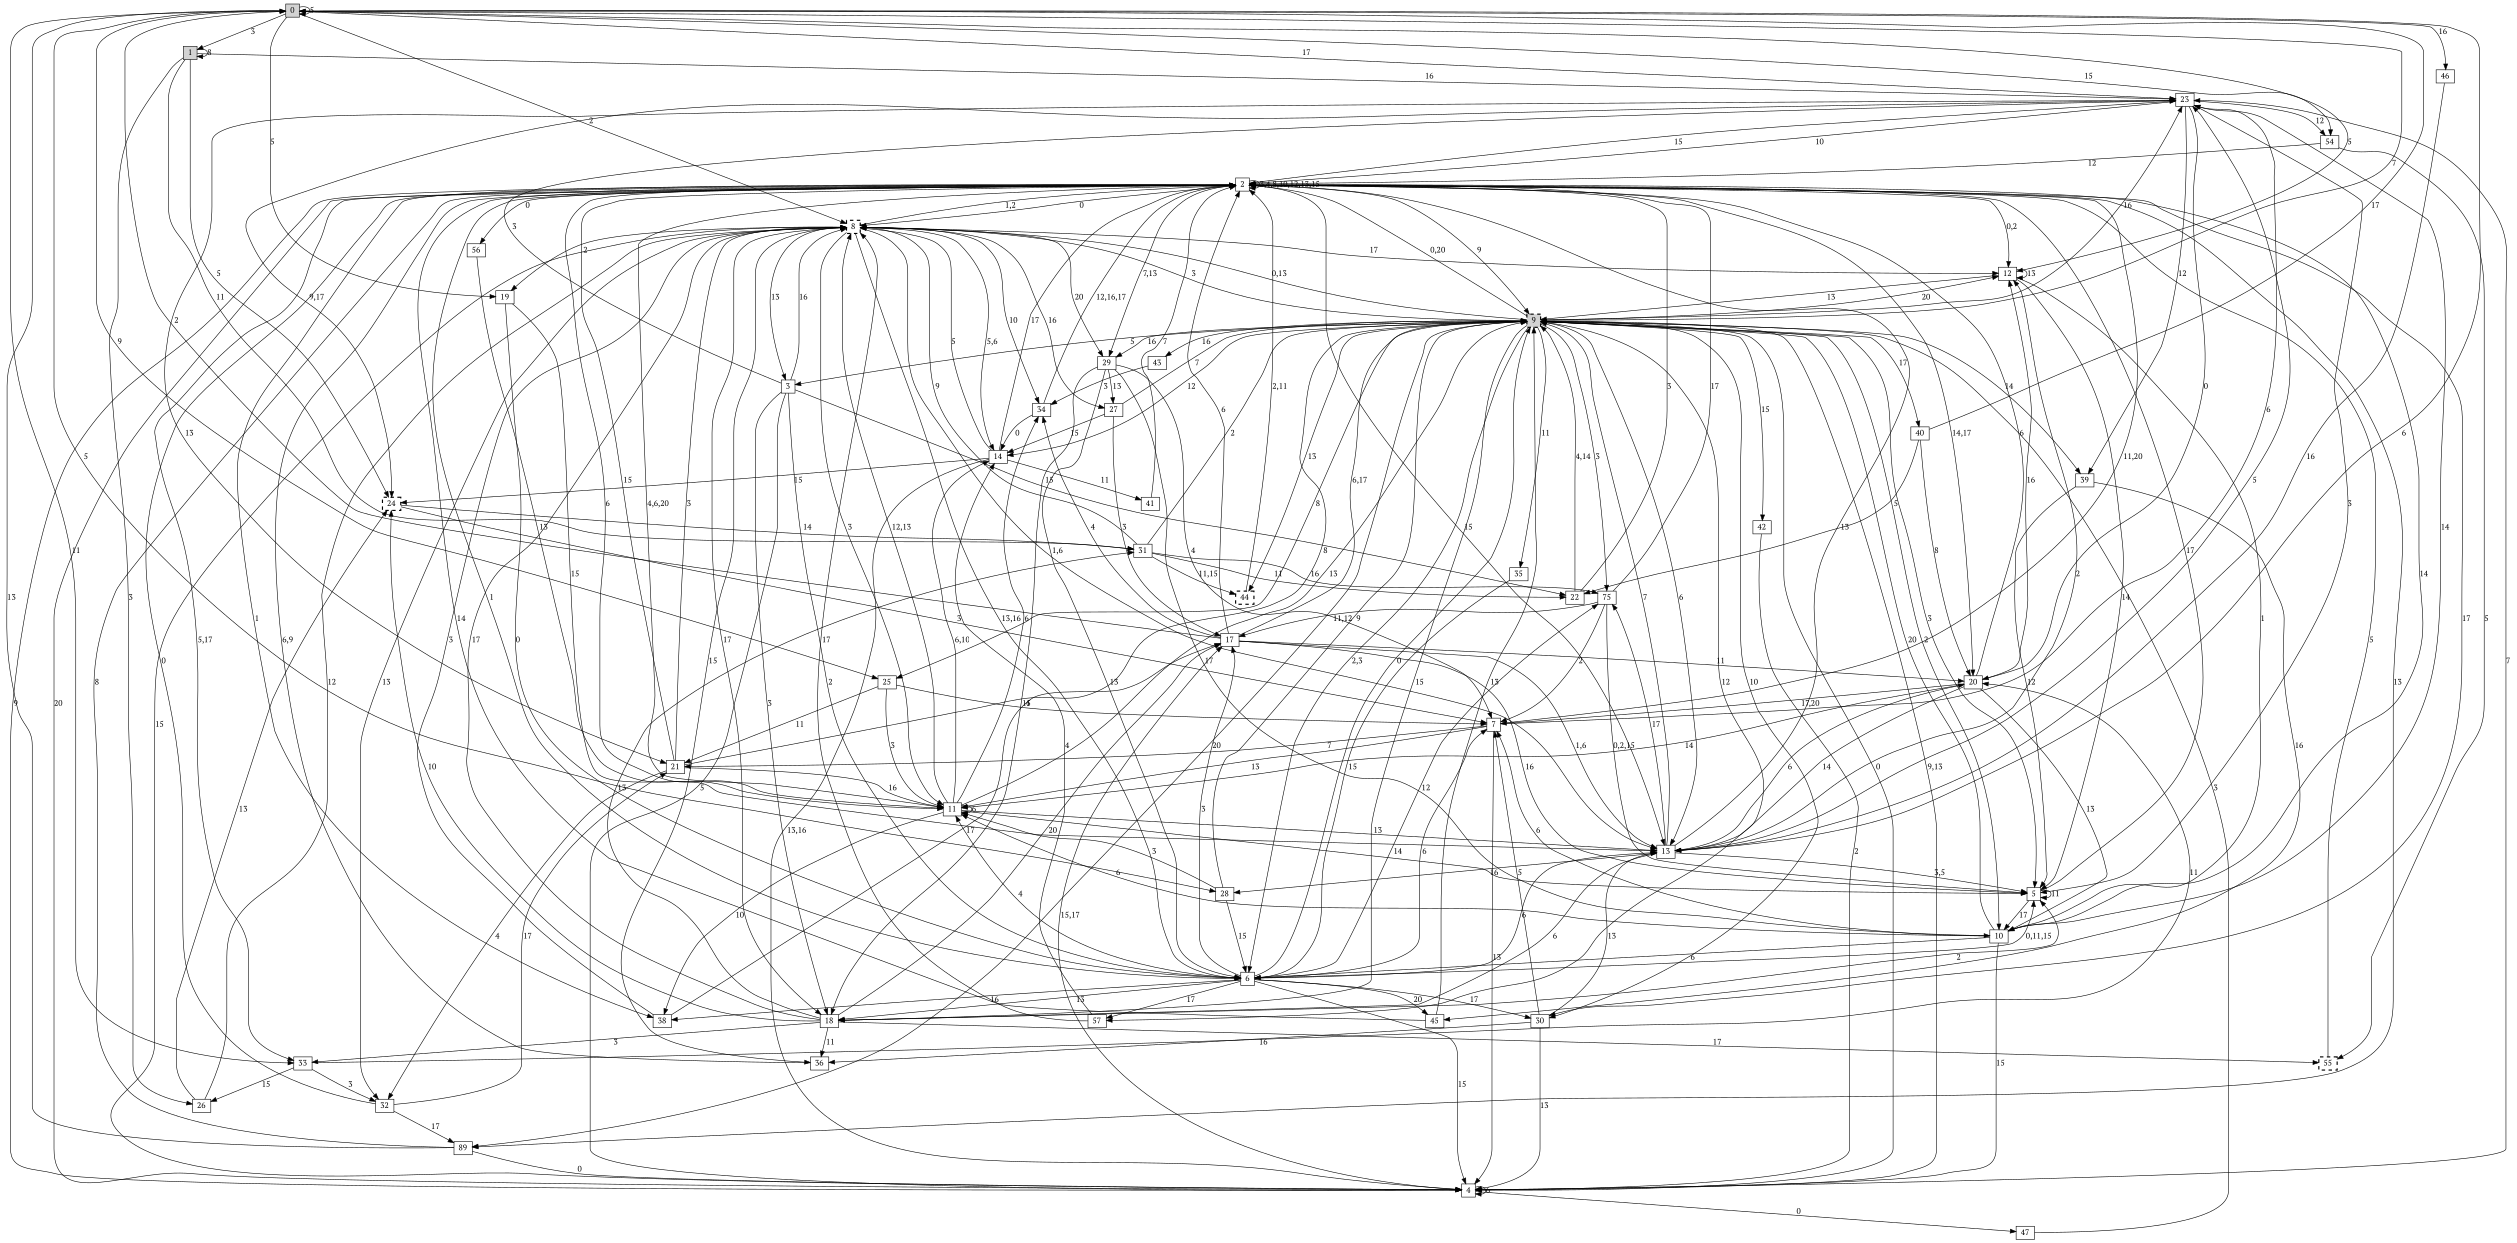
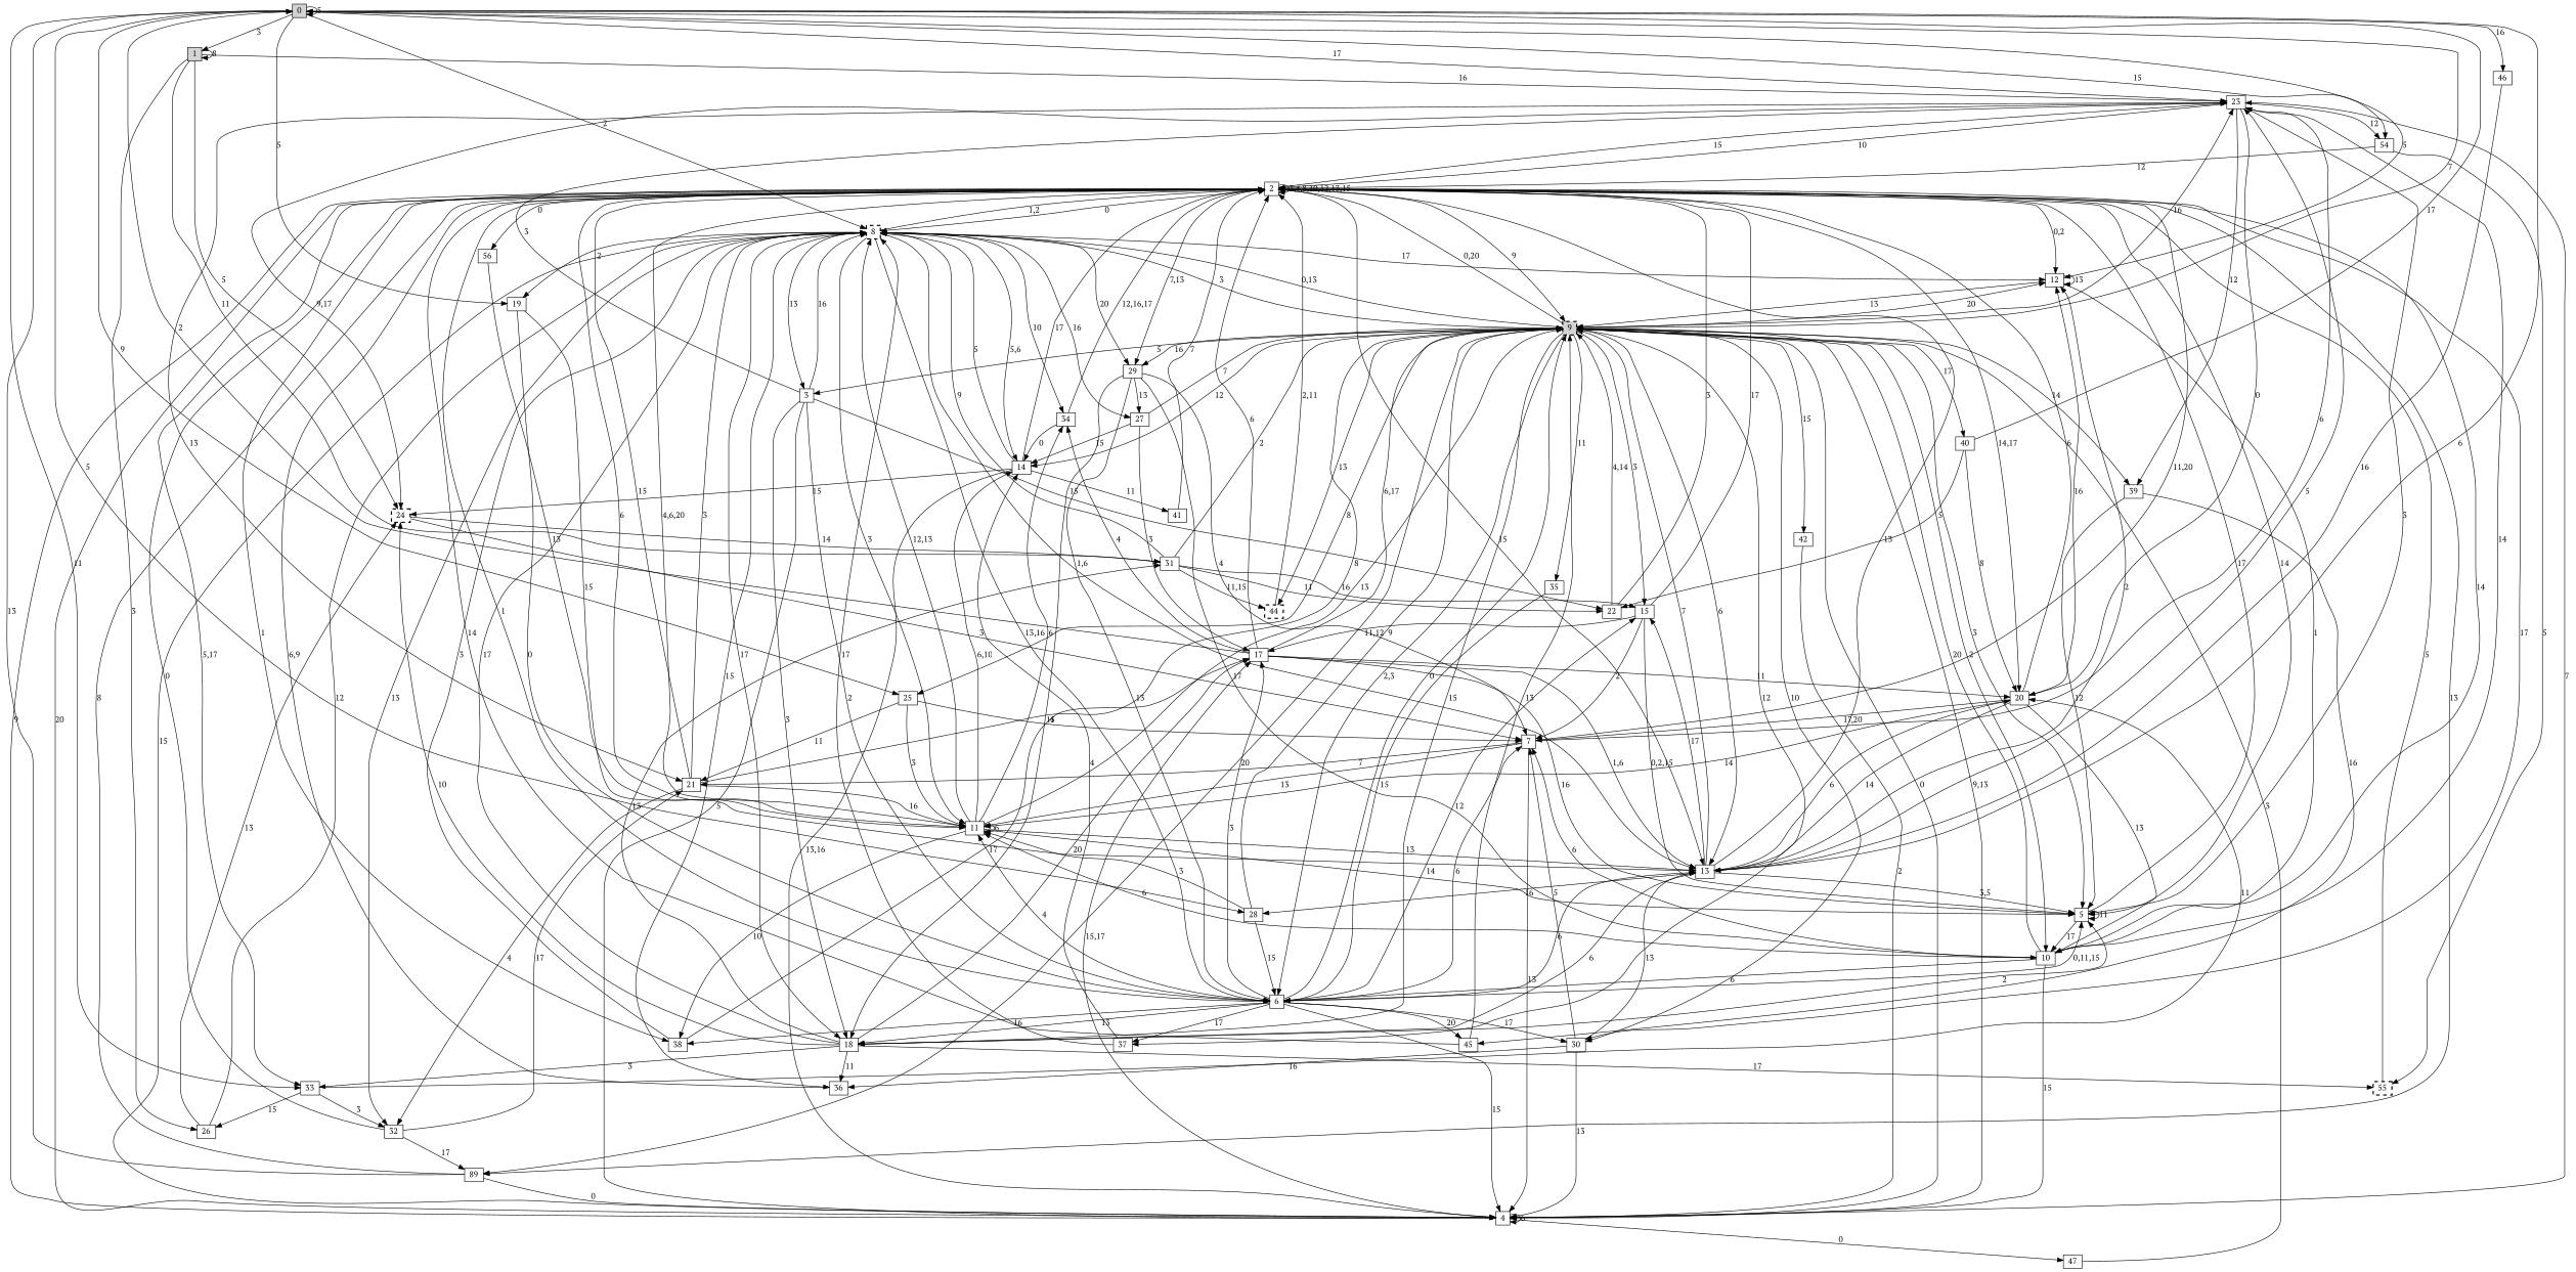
  digraph {
    fontname="PT Serif"
    rankdir=TB
    node [fontname="PT Serif" shape=box]
    edge [fontname="PT Serif"]
    n1 [height=0.1 label=0 style=filled width=0.1]
    n2 [height=0.1 label=1 style=filled width=0.1]
    n3 [height=0.1 label=8 style="bold,dashed" width=0.1]
    n4 [height=0.1 label=12 width=0.1]
    n5 [height=0.1 label=13 width=0.1]
    n6 [height=0.1 label=19 width=0.1]
    n7 [height=0.1 label=23 width=0.1]
    n8 [height=0.1 label=25 width=0.1]
    n9 [height=0.1 label=28 width=0.1]
    n10 [height=0.1 label=33 width=0.1]
    n11 [height=0.1 label=46 width=0.1]
    n12 [height=0.1 label=54 width=0.1]
    n13 [height=0.1 label=24 style="bold,dashed" width=0.1]
    n14 [height=0.1 label=26 width=0.1]
    n15 [height=0.1 label=31 width=0.1]
    n16 [height=0.1 label=27 width=0.1]
    n17 [height=0.1 label=2 width=0.1]
    n18 [height=0.1 label=4 width=0.1]
    n19 [height=0.1 label=6 width=0.1]
    n20 [height=0.1 label=9 style="filled,bold,dashed" width=0.1]
    n21 [height=0.1 label=11 width=0.1]
    n22 [height=0.1 label=29 width=0.1]
    n23 [height=0.1 label=3 width=0.1]
    n24 [height=0.1 label=18 width=0.1]
    n25 [height=0.1 label=14 width=0.1]
    n26 [height=0.1 label=32 width=0.1]
    n27 [height=0.1 label=34 width=0.1]
    n28 [height=0.1 label=36 width=0.1]
    n29 [height=0.1 label=10 width=0.1]
    n30 [height=0.1 label=5 width=0.1]
    n31 [height=0.1 label=20 width=0.1]
-   n32 [height=0.1 label=75 width=0.1]
+   n32 [height=0.1 label=15 width=0.1]
    n33 [height=0.1 label=21 width=0.1]
    n34 [height=0.1 label=39 width=0.1]
    n35 [height=0.1 label=7 width=0.1]
    n36 [height=0.1 label=17 width=0.1]
    n37 [height=0.1 label=55 style="bold,dashed" width=0.1]
    n38 [height=0.1 label=22 width=0.1]
    n39 [height=0.1 label=44 style="bold,dashed" width=0.1]
    n40 [height=0.1 label=30 width=0.1]
    n41 [height=0.1 label=38 width=0.1]
    n42 [height=0.1 label=89 width=0.1]
    n43 [height=0.1 label=56 width=0.1]
    n44 [height=0.1 label=47 width=0.1]
-   n45 [height=0.1 label=57 width=0.1]
+   n45 [height=0.1 label=37 width=0.1]
    n46 [height=0.1 label=45 width=0.1]
    n47 [height=0.1 label=35 width=0.1]
    n48 [height=0.1 label=40 width=0.1]
    n49 [height=0.1 label=42 width=0.1]
-   n50 [height=0.1 label=43 width=0.1]
    n51 [height=0.1 label=41 width=0.1]
    n1 -> n1 [label=5]
    n1 -> n2 [label=3]
    n1 -> n3 [label=2]
    n1 -> n4 [label=5]
    n1 -> n5 [label=6]
    n1 -> n6 [label=5]
    n1 -> n7 [label=17]
    n1 -> n8 [label=9]
    n1 -> n9 [label=5]
    n1 -> n10 [label=11]
    n1 -> n11 [label=16]
    n1 -> n12 [label=15]
    n2 -> n2 [label=8]
    n2 -> n7 [label=16]
    n2 -> n13 [label=5]
    n2 -> n14 [label=3]
    n2 -> n15 [label=11]
    n3 -> n4 [label=17]
    n3 -> n5 [label="1,6"]
    n3 -> n6 [label=2]
    n3 -> n16 [label=16]
    n3 -> n17 [label="1,2"]
    n3 -> n18 [label=15]
    n3 -> n19 [label="13,16"]
    n3 -> n20 [label=3]
    n3 -> n21 [label=3]
    n3 -> n22 [label=20]
    n3 -> n23 [label=13]
    n3 -> n24 [label=17]
    n3 -> n25 [label="5,6"]
    n3 -> n26 [label=13]
    n3 -> n27 [label=10]
    n3 -> n28 [label=15]
    n4 -> n4 [label=13]
    n4 -> n20 [label=13]
    n4 -> n29 [label=1]
    n5 -> n4 [label=2]
    n5 -> n7 [label=5]
    n5 -> n9 [label=16]
    n5 -> n17 [label=13]
    n5 -> n20 [label=7]
    n5 -> n24 [label=6]
    n5 -> n30 [label="3,5"]
    n5 -> n31 [label=6]
    n5 -> n32 [label=17]
    n6 -> n5 [label=15]
    n6 -> n19 [label=0]
    n7 -> n12 [label=12]
    n7 -> n13 [label="9,17"]
    n7 -> n17 [label=10]
    n7 -> n30 [label=3]
    n7 -> n31 [label=0]
    n7 -> n33 [label=13]
    n7 -> n34 [label=12]
    n8 -> n21 [label=3]
    n8 -> n33 [label=11]
    n8 -> n35 [label=4]
    n9 -> n19 [label=15]
    n9 -> n20 [label=9]
    n9 -> n21 [label=3]
    n10 -> n14 [label=15]
    n10 -> n26 [label=3]
    n10 -> n31 [label=11]
    n11 -> n5 [label=16]
    n12 -> n17 [label=12]
    n12 -> n37 [label=5]
    n13 -> n15 [label=14]
    n13 -> n35 [label=3]
    n14 -> n3 [label=12]
    n14 -> n13 [label=13]
    n15 -> n3 [label=9]
    n15 -> n20 [label=2]
    n15 -> n32 [label=16]
    n15 -> n38 [label=11]
    n15 -> n39 [label="11,15"]
    n16 -> n20 [label=7]
    n16 -> n25 [label=15]
    n16 -> n36 [label=3]
    n17 -> n3 [label=0]
    n17 -> n4 [label="0,2"]
    n17 -> n5 [label=15]
    n17 -> n7 [label=15]
    n17 -> n10 [label="5,17"]
    n17 -> n17 [label="3,4,8,10,12,13,15"]
    n17 -> n18 [label=20]
    n17 -> n19 [label=1]
    n17 -> n20 [label=9]
    n17 -> n21 [label="4,6,20"]
    n17 -> n22 [label="7,13"]
-   n4 -> n30 [label=14]
+   n17 -> n30 [label=14]
    n17 -> n31 [label="14,17"]
    n17 -> n40 [label=17]
    n17 -> n41 [label=1]
    n17 -> n42 [label=13]
    n17 -> n43 [label=0]
    n18 -> n7 [label=7]
    n18 -> n17 [label=9]
    n18 -> n18 [label=6]
    n18 -> n20 [label="9,13"]
    n18 -> n36 [label="15,17"]
    n18 -> n44 [label=0]
    n19 -> n5 [label=6]
    n19 -> n18 [label=15]
    n19 -> n20 [label=0]
    n19 -> n21 [label=4]
    n19 -> n24 [label=13]
    n19 -> n30 [label="0,11,15"]
    n19 -> n32 [label=12]
    n19 -> n35 [label=6]
    n19 -> n36 [label=3]
    n19 -> n40 [label=17]
    n19 -> n41 [label=16]
    n19 -> n45 [label=17]
    n19 -> n46 [label=20]
    n20 -> n1 [label=7]
    n20 -> n3 [label="0,13"]
    n20 -> n4 [label=20]
    n20 -> n5 [label=6]
    n20 -> n7 [label=16]
    n20 -> n8 [label=8]
    n20 -> n17 [label="0,20"]
    n20 -> n18 [label=0]
    n20 -> n19 [label="2,3"]
    n20 -> n22 [label=16]
    n20 -> n23 [label=5]
    n20 -> n24 [label=15]
    n20 -> n25 [label=12]
    n20 -> n29 [label=2]
    n20 -> n30 [label=3]
    n20 -> n32 [label=3]
    n20 -> n34 [label=14]
    n20 -> n39 [label=13]
    n20 -> n40 [label=10]
    n20 -> n42 [label=20]
    n20 -> n45 [label=12]
    n20 -> n47 [label=11]
    n20 -> n48 [label=17]
    n20 -> n49 [label=15]
-   n20 -> n50 [label=16]
    n21 -> n3 [label="12,13"]
    n21 -> n5 [label=13]
    n21 -> n17 [label=6]
    n21 -> n20 [label=13]
    n21 -> n21 [label=6]
    n21 -> n25 [label="6,10"]
    n21 -> n27 [label=6]
    n21 -> n30 [label=14]
    n21 -> n41 [label=10]
    n22 -> n16 [label=13]
    n22 -> n19 [label=13]
    n22 -> n24 [label=15]
    n22 -> n29 [label=17]
    n22 -> n35 [label=4]
    n23 -> n3 [label=16]
    n23 -> n7 [label=3]
    n23 -> n18 [label=5]
    n23 -> n19 [label=2]
    n23 -> n24 [label=3]
    n23 -> n38 [label=15]
    n24 -> n3 [label=17]
    n24 -> n10 [label=3]
    n24 -> n13 [label=10]
    n24 -> n15 [label=13]
    n24 -> n28 [label=11]
    n24 -> n30 [label=2]
    n24 -> n36 [label=20]
    n24 -> n37 [label=17]
    n25 -> n3 [label=5]
    n25 -> n13 [label=15]
    n25 -> n17 [label=17]
    n25 -> n18 [label="13,16"]
    n25 -> n51 [label=11]
    n26 -> n17 [label=0]
    n26 -> n33 [label=17]
    n26 -> n42 [label=17]
    n27 -> n17 [label="12,16,17"]
    n27 -> n25 [label=0]
    n28 -> n17 [label="6,9"]
    n29 -> n7 [label=14]
    n29 -> n17 [label=14]
    n29 -> n18 [label=15]
    n29 -> n19 [label=6]
    n29 -> n20 [label=20]
    n29 -> n21 [label=6]
    n29 -> n35 [label=6]
    n30 -> n17 [label=17]
    n30 -> n29 [label=17]
    n30 -> n30 [label=11]
    n31 -> n4 [label=16]
    n31 -> n5 [label=14]
    n31 -> n17 [label=6]
    n31 -> n21 [label=14]
    n31 -> n29 [label=13]
    n31 -> n35 [label="17,20"]
    n32 -> n17 [label=17]
    n32 -> n30 [label="0,2,15"]
    n32 -> n35 [label=2]
    n32 -> n36 [label="11,12"]
    n33 -> n3 [label=3]
    n33 -> n17 [label=15]
    n33 -> n20 [label=8]
    n33 -> n21 [label=16]
    n33 -> n26 [label=4]
    n34 -> n30 [label=12]
    n34 -> n46 [label=16]
    n35 -> n7 [label=6]
    n35 -> n17 [label="11,20"]
    n35 -> n18 [label=13]
    n35 -> n21 [label=13]
    n35 -> n33 [label=7]
    n36 -> n1 [label=2]
    n36 -> n5 [label="1,6"]
    n36 -> n17 [label=6]
    n36 -> n20 [label="6,17"]
    n36 -> n27 [label=4]
    n36 -> n30 [label=16]
    n36 -> n31 [label=11]
    n37 -> n17 [label=5]
    n38 -> n17 [label=3]
    n38 -> n20 [label="4,14"]
    n39 -> n17 [label="2,11"]
    n40 -> n5 [label=13]
    n40 -> n18 [label=13]
    n40 -> n28 [label=16]
    n40 -> n35 [label=5]
    n41 -> n3 [label=3]
    n41 -> n36 [label=17]
    n42 -> n1 [label=13]
    n42 -> n17 [label=8]
    n42 -> n18 [label=0]
    n43 -> n21 [label=13]
    n44 -> n20 [label=3]
    n45 -> n3 [label=17]
    n45 -> n25 [label=4]
    n46 -> n17 [label=14]
    n46 -> n20 [label=13]
    n47 -> n19 [label=15]
    n48 -> n1 [label=17]
    n48 -> n31 [label=8]
    n48 -> n38 [label=5]
    n49 -> n18 [label=2]
-   n50 -> n27 [label=3]
    n51 -> n17 [label=7]
  }
